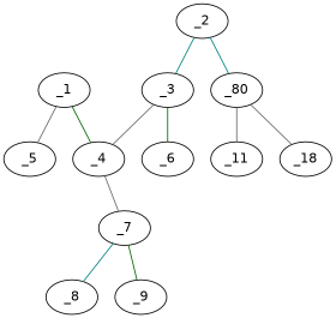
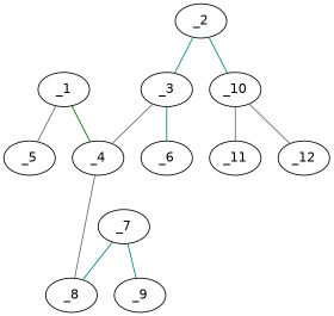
  graph {
    fontname="DejaVu Sans"
    node [charge=0 chem=1 fontname="DejaVu Sans" symbol="C  " x=4.2071 y=0]
    edge [color=gray40 fontname="DejaVu Sans" valence=1]
    _1 [y=0.7071]
    _4 [x=3.5]
    _5 [charge=-1 chem=2 symbol="O  " y=1.7071]
    _2 [x=4.9142]
    _3 [y=-0.7071]
-   _10 [chem=4 symbol="N  " x=5.9142 label=_80]
+   _10 [chem=4 symbol="N  " x=5.9142]
    _7 [charge=1 chem=4 symbol="N  " x=2.5]
    _6 [chem=2 symbol="O  " y=-1.7071]
    _11 [x=6.4142 y=-0.866]
-   _12 [x=6.4142 y=0.866 label=_18]
+   _12 [x=6.4142 y=0.866]
    _8 [x=2 y=0.866]
    _9 [x=2 y=-0.866]
    _1 -- _4 [color=darkgreen]
    _1 -- _5
-   _4 -- _7 [valence=2]
+   _4 -- _8 [valence=2]
    _2 -- _3 [color=teal]
    _2 -- _10 [color=teal]
    _3 -- _4
-   _3 -- _6 [color=darkgreen valence=2]
+   _3 -- _6 [color=teal valence=2]
    _10 -- _11
    _10 -- _12
    _7 -- _8 [color=teal]
-   _7 -- _9 [color=darkgreen]
+   _7 -- _9 [color=teal]
  }
